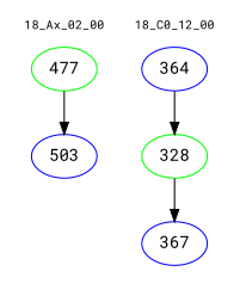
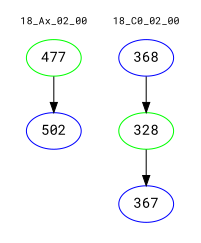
  digraph {
    fontname="Roboto Mono"
    node [color=blue fontname="Roboto Mono"]
    edge [color=black fontname="Roboto Mono"]
    n1 [color=green label=477]
-   n2 [label=503]
-   n3 [label=364]
+   n2 [label=502]
+   n3 [label=368]
    n4 [color=green label=328]
    n5 [label=367]
    subgraph cluster_1 {
      color=white
      fontsize=10
      label="18_Ax_02_00"
      n1
      n2
    }
    subgraph cluster_2 {
      color=white
      fontsize=10
-     label="18_C0_12_00"
+     label="18_C0_02_00"
      n3
      n4
      n5
    }
    n1 -> n2
    n3 -> n4
    n4 -> n5
  }
